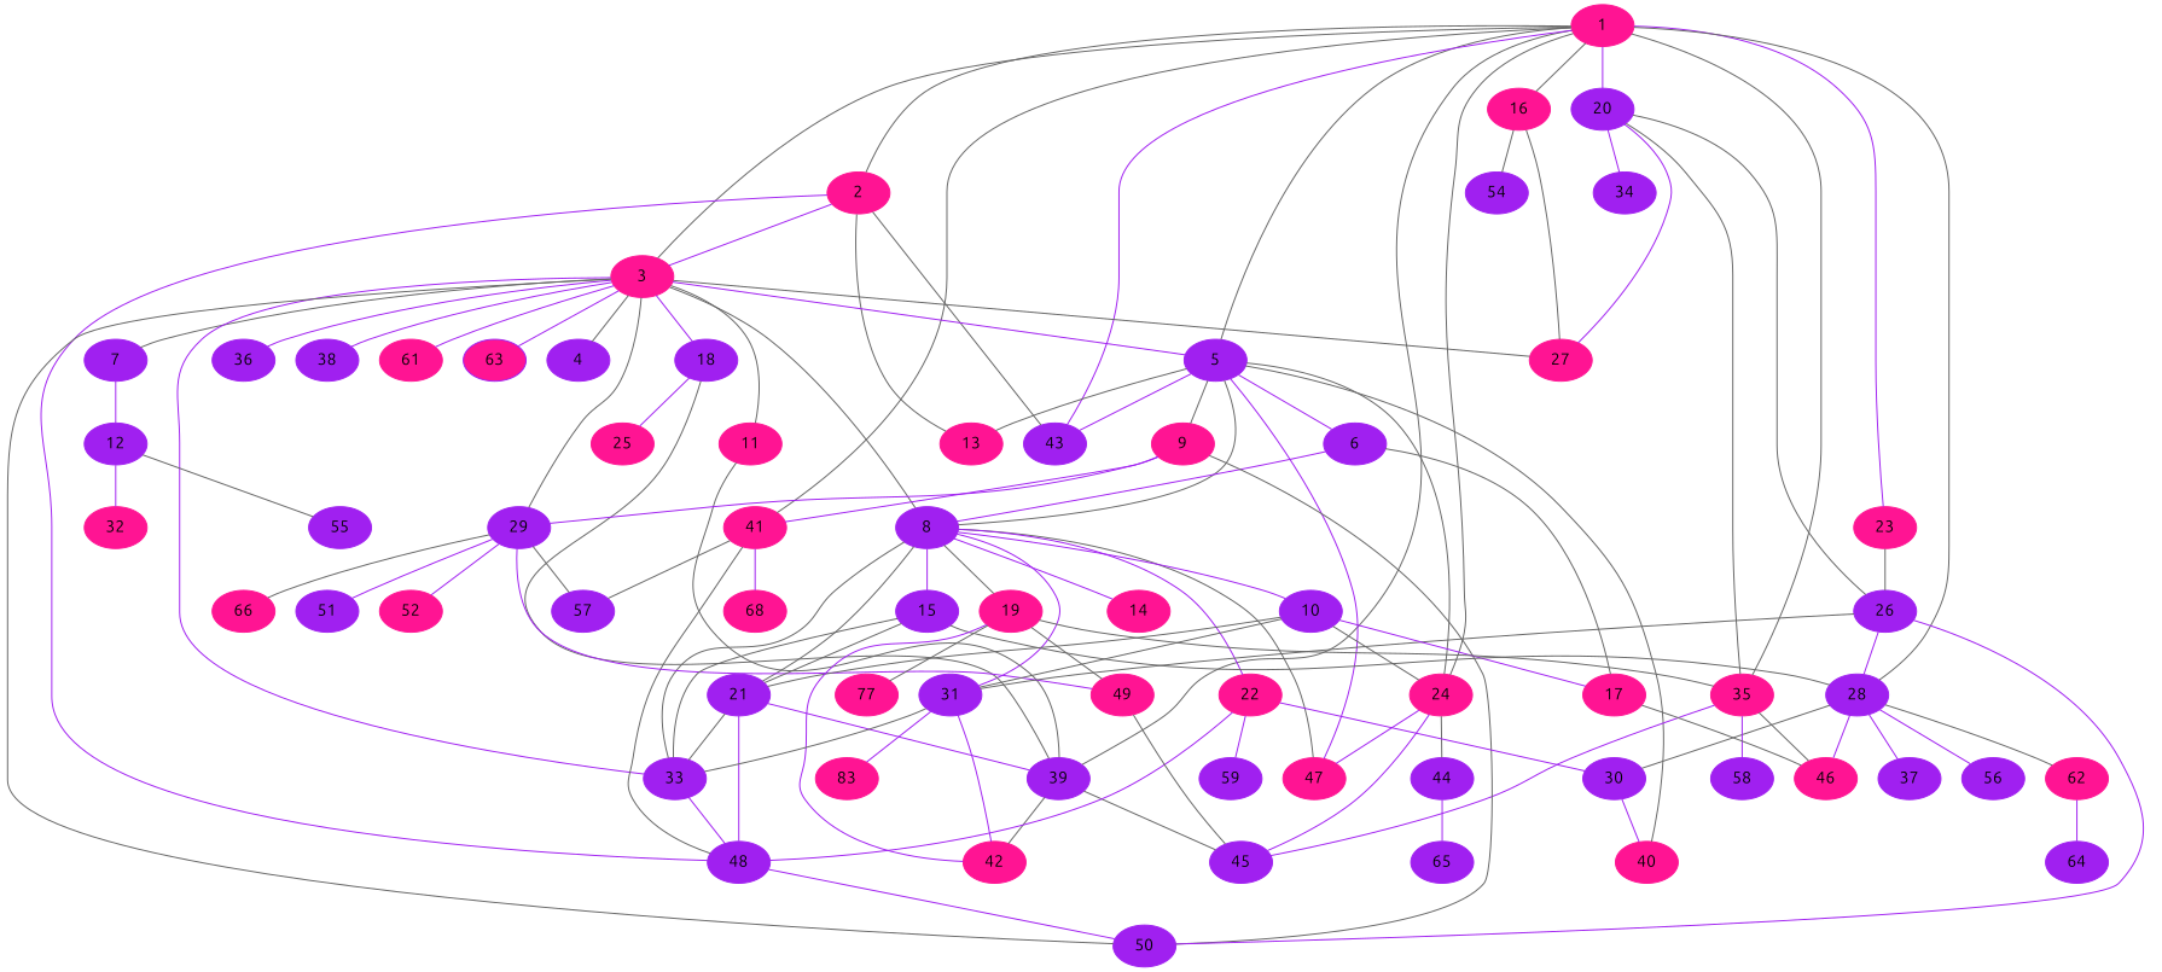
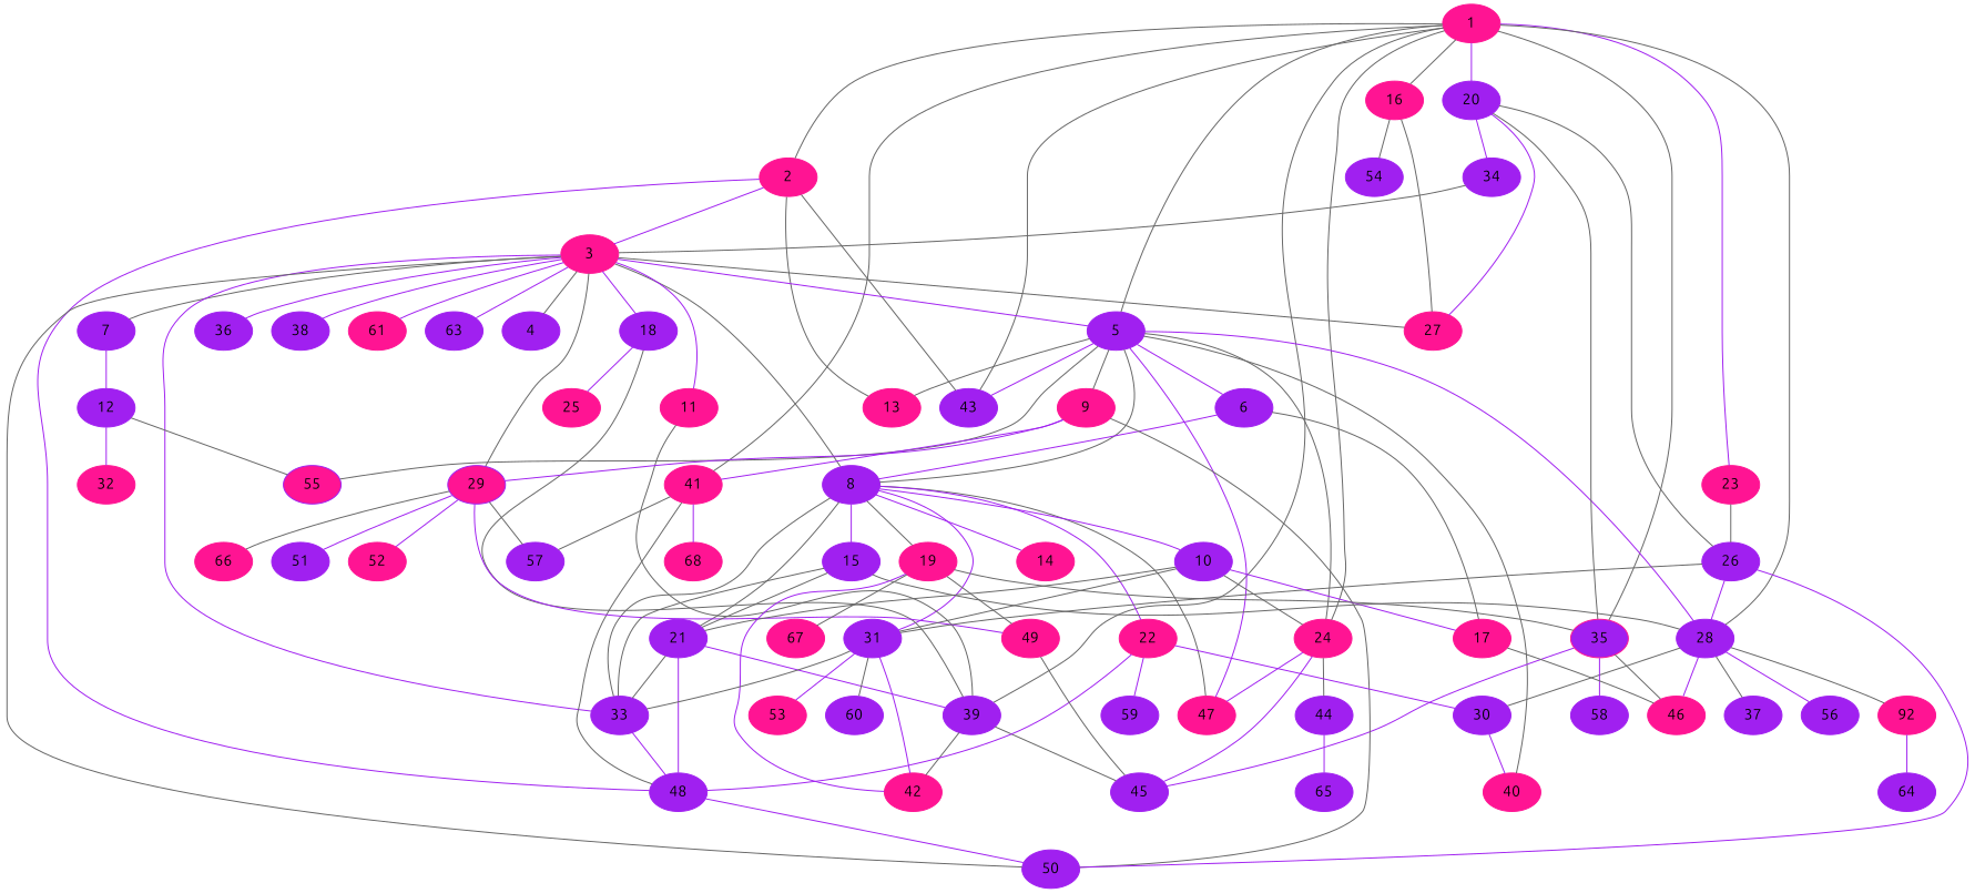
  graph {
    fontname=Ubuntu
    node [color=purple fontname=Ubuntu style=filled]
    edge [color=gray40 fontname=Ubuntu weight=1.0]
    1 [color=deeppink]
    2 [color=deeppink]
    3 [color=deeppink]
    5
    16 [color=deeppink]
    20
    23 [color=deeppink]
    24 [color=deeppink]
    28
-   35 [color=deeppink]
+   35 [color=deeppink fillcolor=purple]
    39
    41 [color=deeppink]
    43
    13 [color=deeppink]
    48
    4
    7
    8
    11 [color=deeppink]
    18
    27 [color=deeppink]
-   29
+   29 [fillcolor=deeppink]
    33
    36
    38
    50
    61 [color=deeppink]
-   63 [fillcolor=deeppink]
+   63
    6
    9 [color=deeppink]
    40 [color=deeppink]
    47 [color=deeppink]
-   55
+   55 [fillcolor=deeppink]
    54
    26
    34
    44
    45
    30
    46 [color=deeppink]
    37
    56
-   62 [color=deeppink]
+   62 [color=deeppink label=92]
    58
    42 [color=deeppink]
    57
    68 [color=deeppink]
    12
    10
    14 [color=deeppink]
    15
    19 [color=deeppink]
    21
    22 [color=deeppink]
    31
    25 [color=deeppink]
    49 [color=deeppink]
    51
    52 [color=deeppink]
    66 [color=deeppink]
    17 [color=deeppink]
    32 [color=deeppink]
-   67 [color=deeppink label=77]
+   67 [color=deeppink]
    59
-   53 [color=deeppink label=83]
+   53 [color=deeppink]
+   60
    65
    64
    1 -- 2
-   1 -- 3
+   34 -- 3
    1 -- 5
    1 -- 16
    1 -- 20 [color=purple weight=8.0]
    1 -- 23 [color=purple]
    1 -- 24
    1 -- 28
    1 -- 35
    1 -- 39
    1 -- 41
-   1 -- 43 [color=purple]
+   1 -- 43
    2 -- 3 [color=purple]
    2 -- 43
    2 -- 13
    2 -- 48 [color=purple]
    3 -- 5 [color=purple]
    3 -- 4
    3 -- 7
    3 -- 8
-   3 -- 11
+   3 -- 11 [color=purple]
    3 -- 18 [color=purple]
    3 -- 27
    3 -- 29
    3 -- 33 [color=purple]
    3 -- 36 [color=purple]
    3 -- 38 [color=purple]
    3 -- 50
    3 -- 61 [color=purple]
    3 -- 63 [color=purple]
    5 -- 24
+   5 -- 28 [color=purple]
    5 -- 43 [color=purple]
    5 -- 13 [weight=3.0]
    5 -- 8
    5 -- 6 [color=purple]
    5 -- 9
    5 -- 40
    5 -- 47 [color=purple]
+   5 -- 55
    16 -- 27
    16 -- 54
    20 -- 35
    20 -- 27 [color=purple]
    20 -- 26
    20 -- 34 [color=purple]
    23 -- 26 [weight=3.0]
    24 -- 47 [color=purple]
    24 -- 44
    24 -- 45 [color=purple]
    28 -- 30
    28 -- 46 [color=purple]
-   28 -- 37 [color=purple]
+   28 -- 37
    28 -- 56 [color=purple]
    28 -- 62
    35 -- 45 [color=purple]
    35 -- 46
    35 -- 58 [color=purple]
    39 -- 45
    39 -- 42
    41 -- 48
    41 -- 57
    41 -- 68 [color=purple]
    48 -- 50 [color=purple]
    7 -- 12 [color=purple]
    8 -- 33
    8 -- 47
    8 -- 10 [color=purple]
    8 -- 14 [color=purple]
    8 -- 15 [color=purple weight=8.0]
    8 -- 19 [weight=2.0]
    8 -- 21
    8 -- 22 [color=purple]
    8 -- 31 [color=purple]
    11 -- 39
    18 -- 39
    18 -- 25 [color=purple]
    29 -- 57
    29 -- 49 [color=purple]
    29 -- 51 [color=purple]
    29 -- 52 [color=purple]
    29 -- 66
    33 -- 48 [color=purple]
    6 -- 8 [color=purple]
    6 -- 17
    9 -- 41 [color=purple]
    9 -- 29 [color=purple]
    9 -- 50
    26 -- 28 [color=purple]
    26 -- 50 [color=purple]
    26 -- 31
    44 -- 65 [color=purple]
    30 -- 40 [color=purple]
    62 -- 64 [color=purple]
    12 -- 55
    12 -- 32 [color=purple weight=2.0]
    10 -- 24
    10 -- 21
    10 -- 31
    10 -- 17 [color=purple]
    15 -- 28 [weight=2.0]
    15 -- 33
    15 -- 21
    19 -- 35
    19 -- 42 [color=purple]
    19 -- 49
    19 -- 67
    21 -- 39 [color=purple]
    21 -- 48 [color=purple weight=3.0]
    21 -- 33
    22 -- 48 [color=purple]
    22 -- 30 [color=purple]
    22 -- 59 [color=purple]
    31 -- 33
    31 -- 42 [color=purple]
    31 -- 53 [color=purple]
+   31 -- 60
    49 -- 45
    17 -- 46
  }
